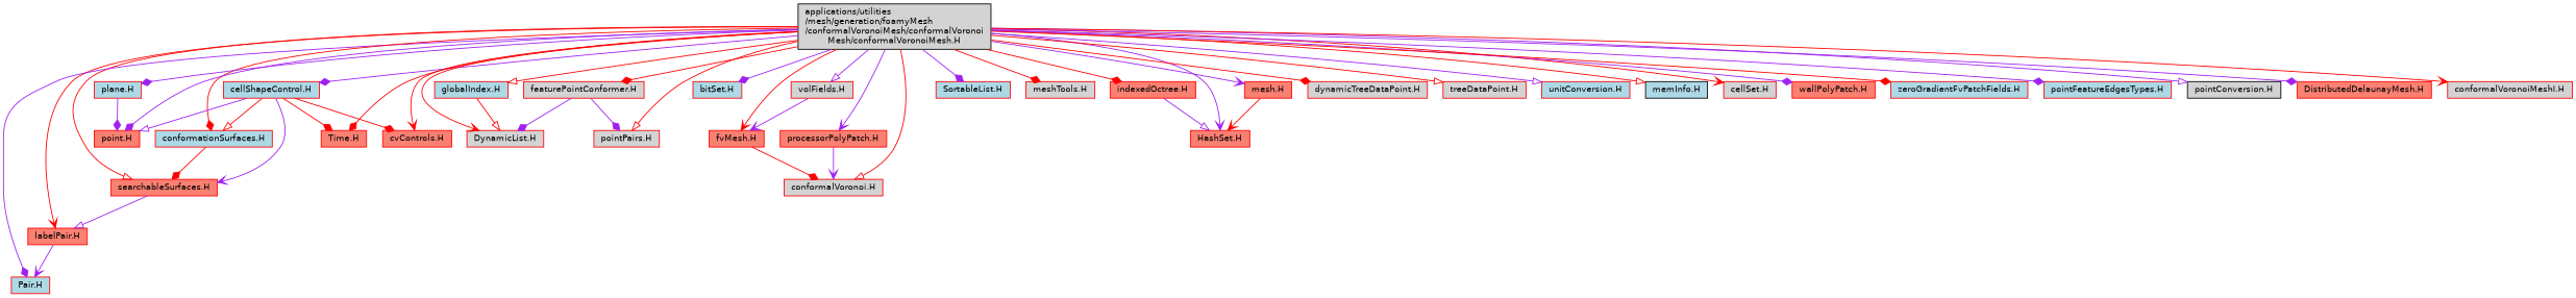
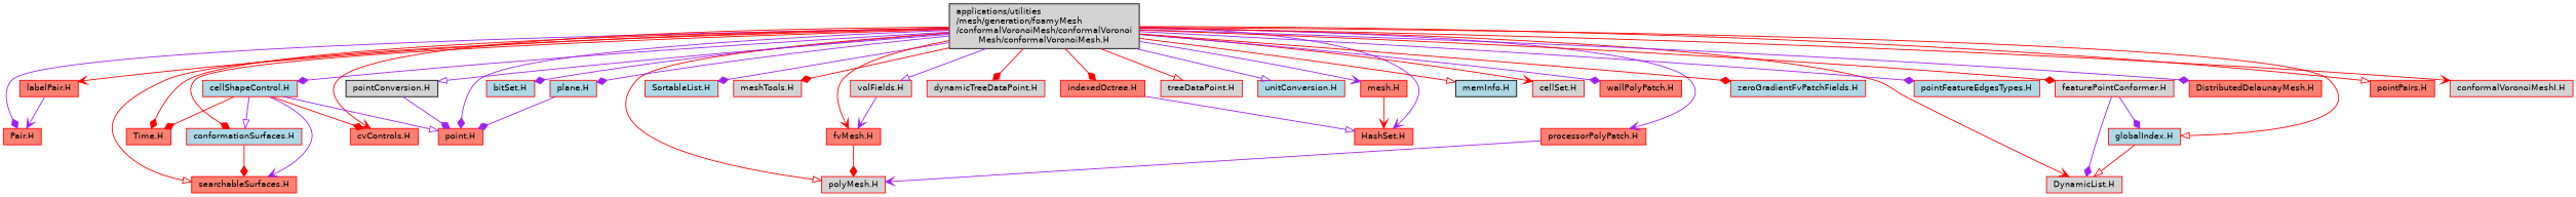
  digraph {
    node [color=red fillcolor=lightgrey fontname=Helvetica fontsize=10 shape=record style=filled]
    edge [arrowhead=diamond color=purple fontname=Helvetica fontsize=10 labelfontname=Helvetica labelfontsize=10 style=solid]
    n1 [color=black fontcolor=black height=0.2 label="applications/utilities\l/mesh/generation/foamyMesh\l/conformalVoronoiMesh/conformalVoronoi\lMesh/conformalVoronoiMesh.H" width=0.4]
    n2 [fillcolor=salmon height=0.2 label="searchableSurfaces.H" width=0.4]
    n3 [fillcolor=salmon height=0.2 label="labelPair.H" width=0.4]
-   n4 [fillcolor=lightblue height=0.2 label="Pair.H" width=0.4]
+   n4 [fillcolor=salmon height=0.2 label="Pair.H" width=0.4]
    n5 [fillcolor=lightblue height=0.2 label="conformationSurfaces.H" width=0.4]
    n6 [fillcolor=lightblue height=0.2 label="cellShapeControl.H" width=0.4]
    n7 [fillcolor=salmon height=0.2 label="point.H" width=0.4]
    n8 [fillcolor=salmon height=0.2 label="Time.H" width=0.4]
    n9 [fillcolor=salmon height=0.2 label="cvControls.H" width=0.4]
    n10 [height=0.2 label="DynamicList.H" width=0.4]
    n11 [fillcolor=lightblue height=0.2 label="bitSet.H" width=0.4]
-   n12 [height=0.2 label="conformalVoronoi.H" width=0.4]
+   n12 [height=0.2 label="polyMesh.H" width=0.4]
    n13 [fillcolor=lightblue height=0.2 label="plane.H" width=0.4]
    n14 [fillcolor=lightblue height=0.2 label="SortableList.H" width=0.4]
    n15 [height=0.2 label="meshTools.H" width=0.4]
    n16 [fillcolor=salmon height=0.2 label="mesh.H" width=0.4]
    n17 [fillcolor=salmon height=0.2 label="HashSet.H" width=0.4]
    n18 [height=0.2 label="dynamicTreeDataPoint.H" width=0.4]
    n19 [fillcolor=salmon height=0.2 label="indexedOctree.H" width=0.4]
    n20 [height=0.2 label="treeDataPoint.H" width=0.4]
    n21 [fillcolor=lightblue height=0.2 label="unitConversion.H" width=0.4]
    n22 [height=0.2 label="volFields.H" width=0.4]
    n23 [fillcolor=salmon height=0.2 label="fvMesh.H" width=0.4]
    n24 [color=black fillcolor=lightblue height=0.2 label="memInfo.H" width=0.4]
    n25 [height=0.2 label="cellSet.H" width=0.4]
    n26 [fillcolor=salmon height=0.2 label="wallPolyPatch.H" width=0.4]
    n27 [fillcolor=salmon height=0.2 label="processorPolyPatch.H" width=0.4]
    n28 [fillcolor=lightblue height=0.2 label="zeroGradientFvPatchFields.H" width=0.4]
    n29 [fillcolor=lightblue height=0.2 label="globalIndex.H" width=0.4]
    n30 [fillcolor=lightblue height=0.2 label="pointFeatureEdgesTypes.H" width=0.4]
    n31 [color=black height=0.2 label="pointConversion.H" width=0.4]
    n32 [fillcolor=salmon height=0.2 label="DistributedDelaunayMesh.H" width=0.4]
    n33 [height=0.2 label="featurePointConformer.H" width=0.4]
-   n34 [height=0.2 label="pointPairs.H" width=0.4]
+   n34 [fillcolor=salmon height=0.2 label="pointPairs.H" width=0.4]
    n35 [height=0.2 label="conformalVoronoiMeshI.H" width=0.4]
    n1 -> n2 [arrowhead=onormal color=red]
    n1 -> n3 [arrowhead=vee color=red]
    n1 -> n4
    n1 -> n5 [color=red]
    n1 -> n6
    n1 -> n7
    n1 -> n8 [color=red]
    n1 -> n9 [arrowhead=vee color=red]
    n1 -> n10 [arrowhead=vee color=red]
    n1 -> n11
    n1 -> n12 [arrowhead=onormal color=red]
    n1 -> n13
    n1 -> n14
    n1 -> n15 [color=red]
    n1 -> n16 [arrowhead=vee]
    n1 -> n17 [arrowhead=vee]
    n1 -> n18 [color=red]
    n1 -> n19 [color=red]
    n1 -> n20 [arrowhead=onormal color=red]
    n1 -> n21 [arrowhead=onormal]
    n1 -> n22 [arrowhead=onormal]
    n1 -> n23 [arrowhead=vee color=red]
    n1 -> n24 [arrowhead=onormal color=red]
    n1 -> n25 [arrowhead=vee color=red]
    n1 -> n26
    n1 -> n27 [arrowhead=vee]
    n1 -> n28 [color=red]
    n1 -> n29 [arrowhead=onormal color=red]
    n1 -> n30
    n1 -> n31 [arrowhead=onormal]
    n1 -> n32
    n1 -> n33 [color=red]
    n1 -> n34 [arrowhead=onormal color=red]
    n1 -> n35 [arrowhead=vee color=red]
-   n2 -> n3 [arrowhead=onormal]
    n3 -> n4 [arrowhead=vee]
    n5 -> n2 [color=red]
    n6 -> n2 [arrowhead=vee]
-   n6 -> n5 [arrowhead=onormal color=red]
+   n6 -> n5 [arrowhead=onormal]
    n6 -> n7 [arrowhead=onormal]
    n6 -> n8 [color=red]
    n6 -> n9 [color=red]
    n13 -> n7
    n16 -> n17 [arrowhead=vee color=red]
    n19 -> n17 [arrowhead=onormal]
    n22 -> n23 [arrowhead=vee]
    n23 -> n12 [color=red]
    n27 -> n12 [arrowhead=vee]
    n29 -> n10 [arrowhead=onormal color=red]
+   n31 -> n7
    n33 -> n10
-   n33 -> n34
+   n33 -> n29
  }
